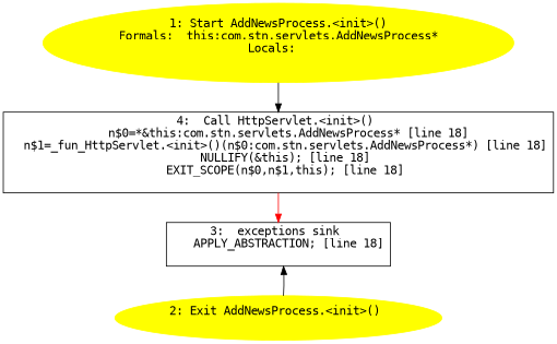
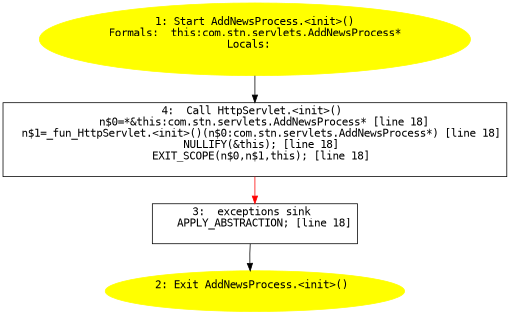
  digraph {
    fontname="DejaVu Sans Mono"
    node [fontname="DejaVu Sans Mono"]
    edge [fontname="DejaVu Sans Mono"]
    n1 [color=yellow label="1: Start AddNewsProcess.<init>()\nFormals:  this:com.stn.servlets.AddNewsProcess*\nLocals:  \n  " style=filled]
    n2 [label="4:  Call HttpServlet.<init>() \n   n$0=*&this:com.stn.servlets.AddNewsProcess* [line 18]\n  n$1=_fun_HttpServlet.<init>()(n$0:com.stn.servlets.AddNewsProcess*) [line 18]\n  NULLIFY(&this); [line 18]\n  EXIT_SCOPE(n$0,n$1,this); [line 18]\n " shape=box]
    n3 [label="3:  exceptions sink \n   APPLY_ABSTRACTION; [line 18]\n " shape=box]
    n4 [color=yellow label="2: Exit AddNewsProcess.<init>() \n  " style=filled]
    n1 -> n2
    n2 -> n3 [color=red]
-   n4 -> n3
+   n3 -> n4
  }
